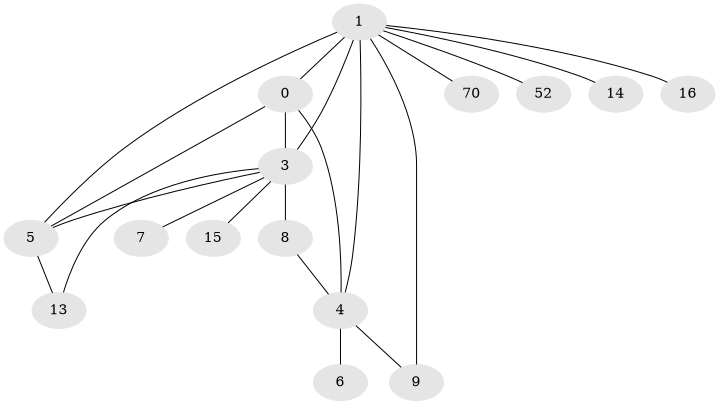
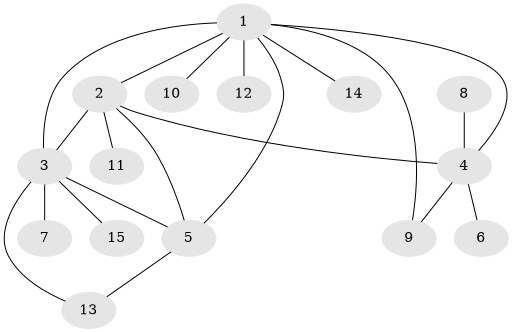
  graph {
    fontname="DejaVu Serif"
    node [color=gray90 fontname="DejaVu Serif" style=filled]
    edge [fontname="DejaVu Serif" weight=1.0]
    1
-   2 [label=0]
+   2
    3
    4
    5
    9
-   10 [label=70]
-   12 [label=52]
+   10
+   12
    14
-   16
+   11
    7
    8
    13
    15
    6
    1 -- 2 [weight=6.0]
    1 -- 3 [weight=4.0]
    1 -- 4 [weight=3.0]
    1 -- 5 [weight=3.0]
    1 -- 9 [weight=5.0]
    1 -- 10 [weight=2.0]
    1 -- 12
    1 -- 14
-   1 -- 16
    2 -- 3
    2 -- 4 [weight=8.0]
    2 -- 5 [weight=2.0]
+   2 -- 11
    3 -- 5
    3 -- 7
-   3 -- 8
    3 -- 13
    3 -- 15
    4 -- 9
    4 -- 6 [weight=4.0]
    5 -- 13
    8 -- 4
  }
